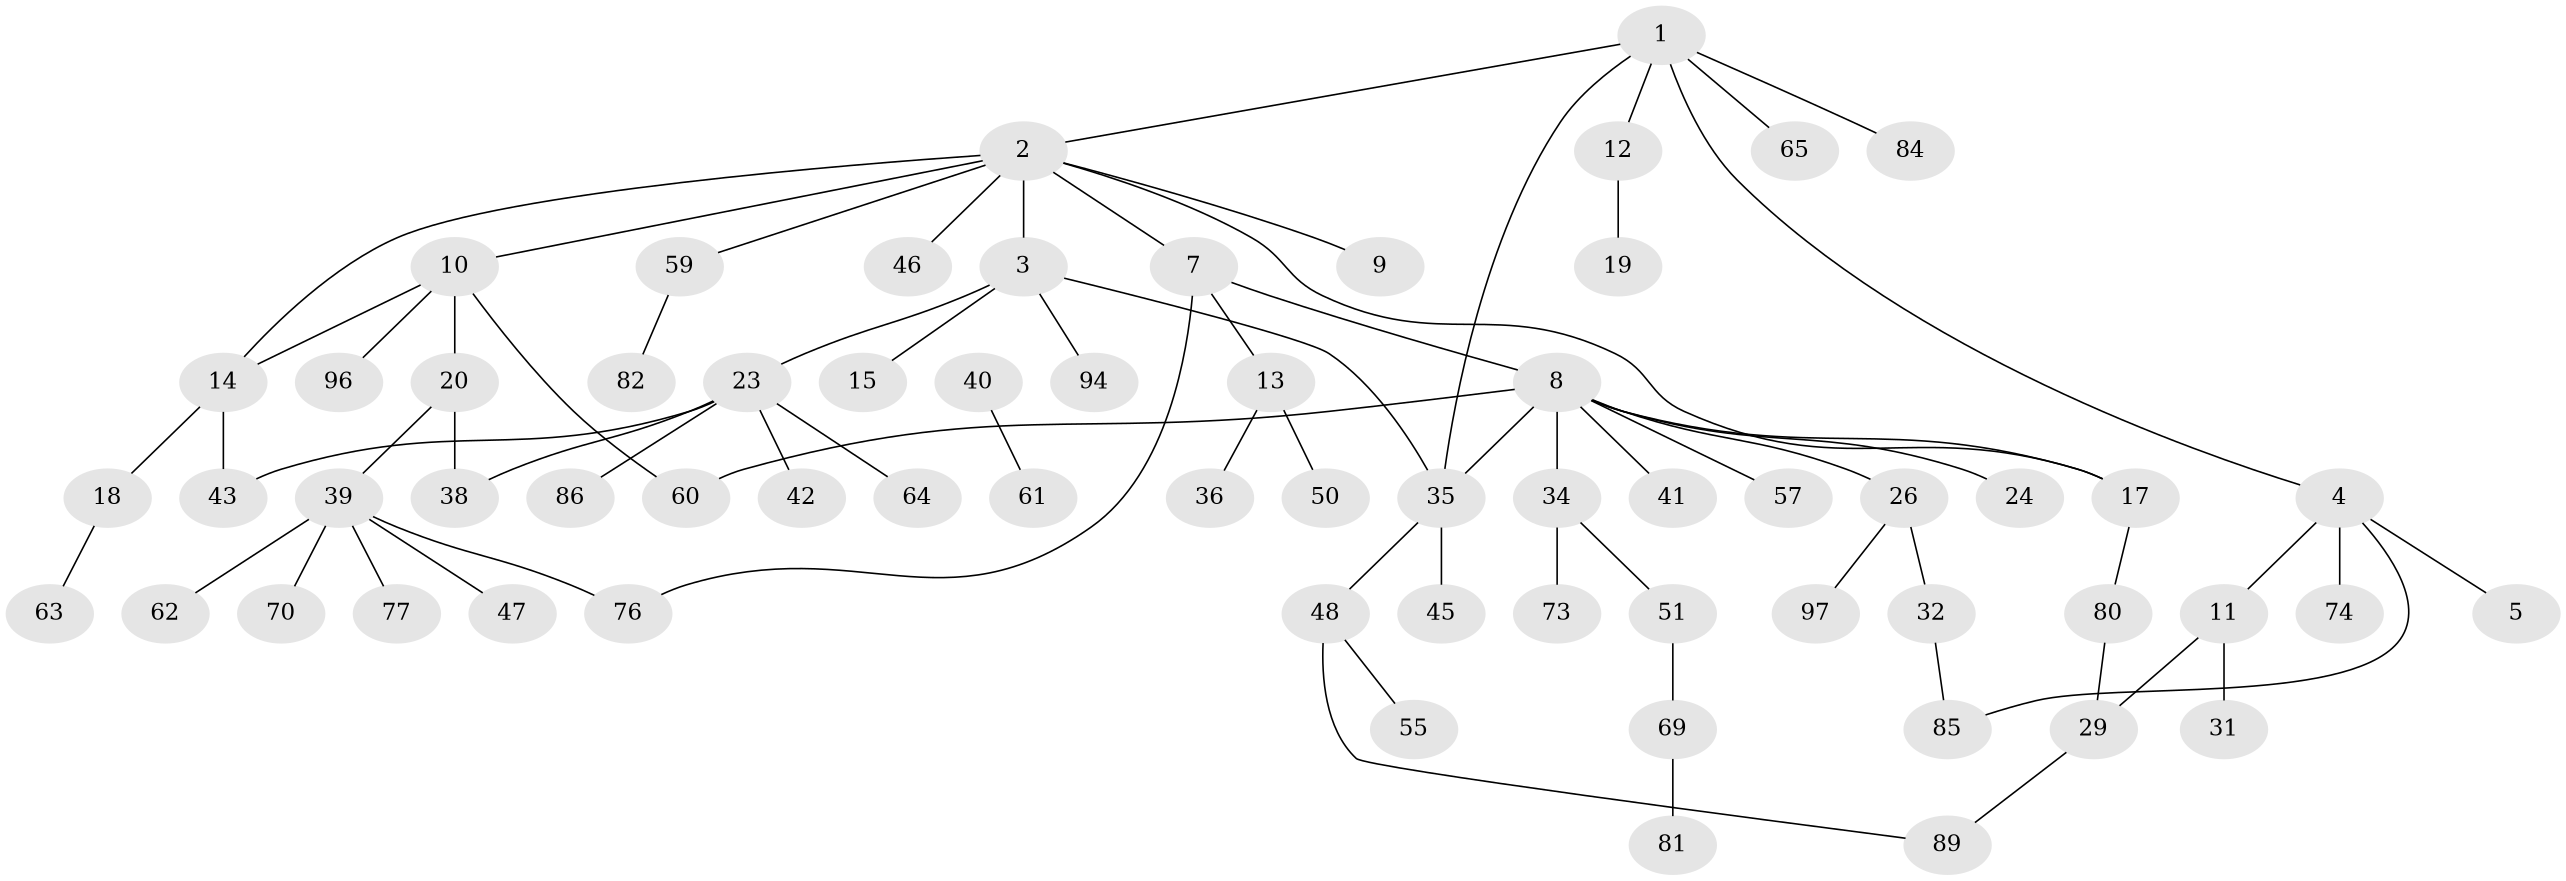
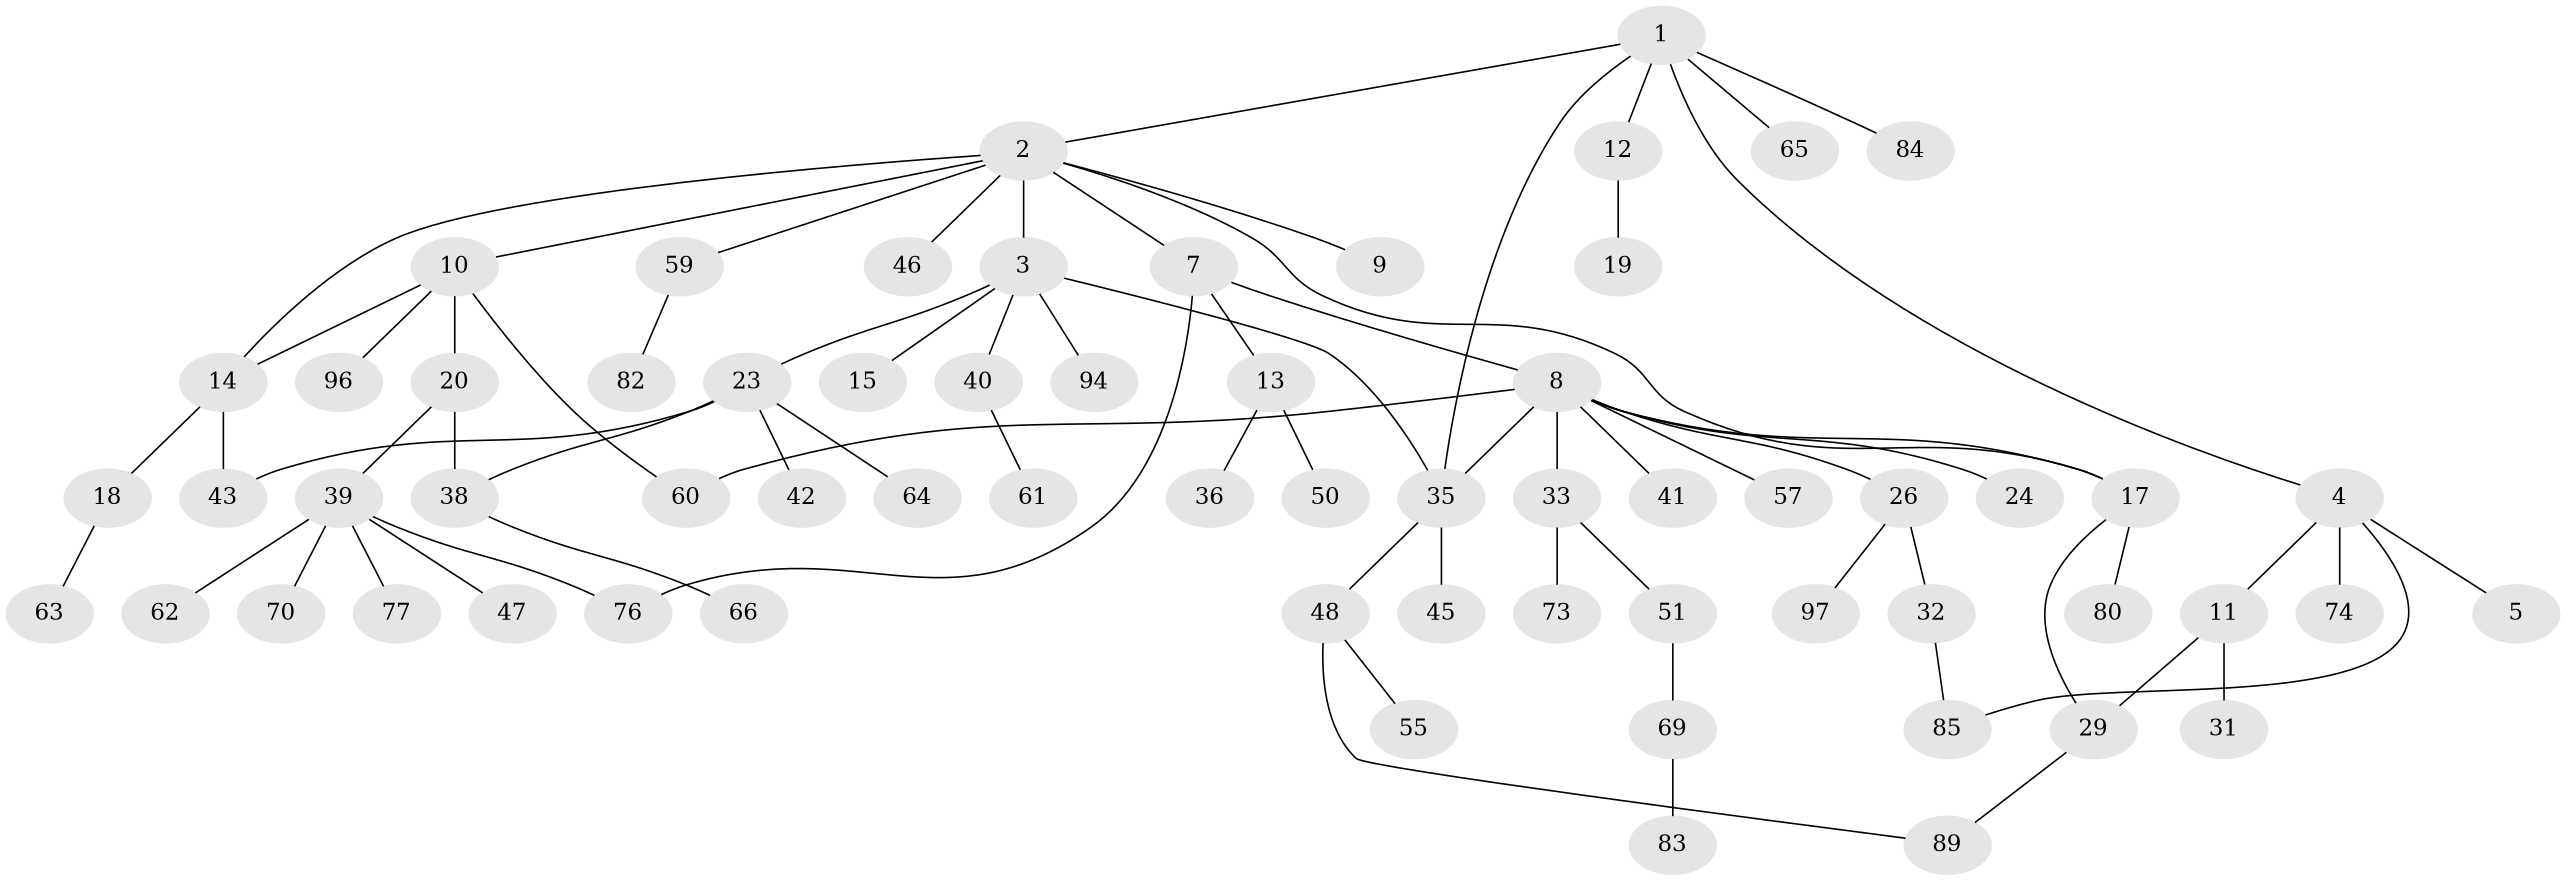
  graph {
    node [color=gray90 style=filled]
    1 [super="+53"]
    2 [super="+6"]
    4 [super="+56"]
    12 [super="+16"]
    35
    65 [super="+88"]
    84 [super="+90"]
    3
    7 [super="+92"]
    9
    10 [super="+21"]
    14 [super="+30"]
    17 [super="+27"]
    46 [super="+98"]
    59 [super="+76"]
    85
    5
    11 [super="+25"]
    74
    19
    45 [super="+91"]
    48 [super="+72"]
    15
    23 [super="+37"]
    40 [super="+79"]
    94
    8 [super="+22"]
    13 [super="+28"]
    n29 [label=76]
    60
    20 [super="+44"]
    96
    18
    43
    29 [super="+68"]
    80
    82 [super="+83"]
    38 [super="+54"]
    42
    64
-   86
    61
    31 [super="+75"]
    24 [super="+78"]
    26 [super="+52"]
-   33 [super="+34" label=34]
+   33 [super="+34"]
    41
    57 [super="+67"]
    36 [super="+87"]
    50
    32 [super="+49"]
    97
    51
    73
    39 [super="+58"]
    89 [super="+95"]
    63
+   66
    47
    62
    70
    77
    69 [super="+93"]
    55
-   81
+   81 [label=83]
    1 -- 2
    1 -- 4
    1 -- 12
    1 -- 35
    1 -- 65
    1 -- 84
    2 -- 3
    2 -- 7
    2 -- 9
    2 -- 10
    2 -- 14
    2 -- 17
    2 -- 46
    2 -- 59
    4 -- 85
    4 -- 5
    4 -- 11
    4 -- 74
    12 -- 19
    35 -- 45
    35 -- 48
    3 -- 35
    3 -- 15
    3 -- 23
+   3 -- 40
    3 -- 94
    7 -- 8
    7 -- 13
    7 -- n29
    10 -- 14
    10 -- 60
    10 -- 20
    10 -- 96
    14 -- 18
    14 -- 43
-   80 -- 29
+   17 -- 29
    17 -- 80
    59 -- 82
    11 -- 29
    11 -- 31
    48 -- 89
    48 -- 55
    23 -- 43
    23 -- 38
    23 -- 42
    23 -- 64
-   23 -- 86
    40 -- 61
    8 -- 35
    8 -- 17
    8 -- 60
    8 -- 24
    8 -- 26
    8 -- 33
    8 -- 41
    8 -- 57
    13 -- 36
    13 -- 50
    20 -- 38
    20 -- 39
    18 -- 63
    29 -- 89
+   38 -- 66
    26 -- 32
    26 -- 97
    33 -- 51
    33 -- 73
    32 -- 85
    51 -- 69
    39 -- n29
    39 -- 47
    39 -- 62
    39 -- 70
    39 -- 77
    69 -- 81
  }
